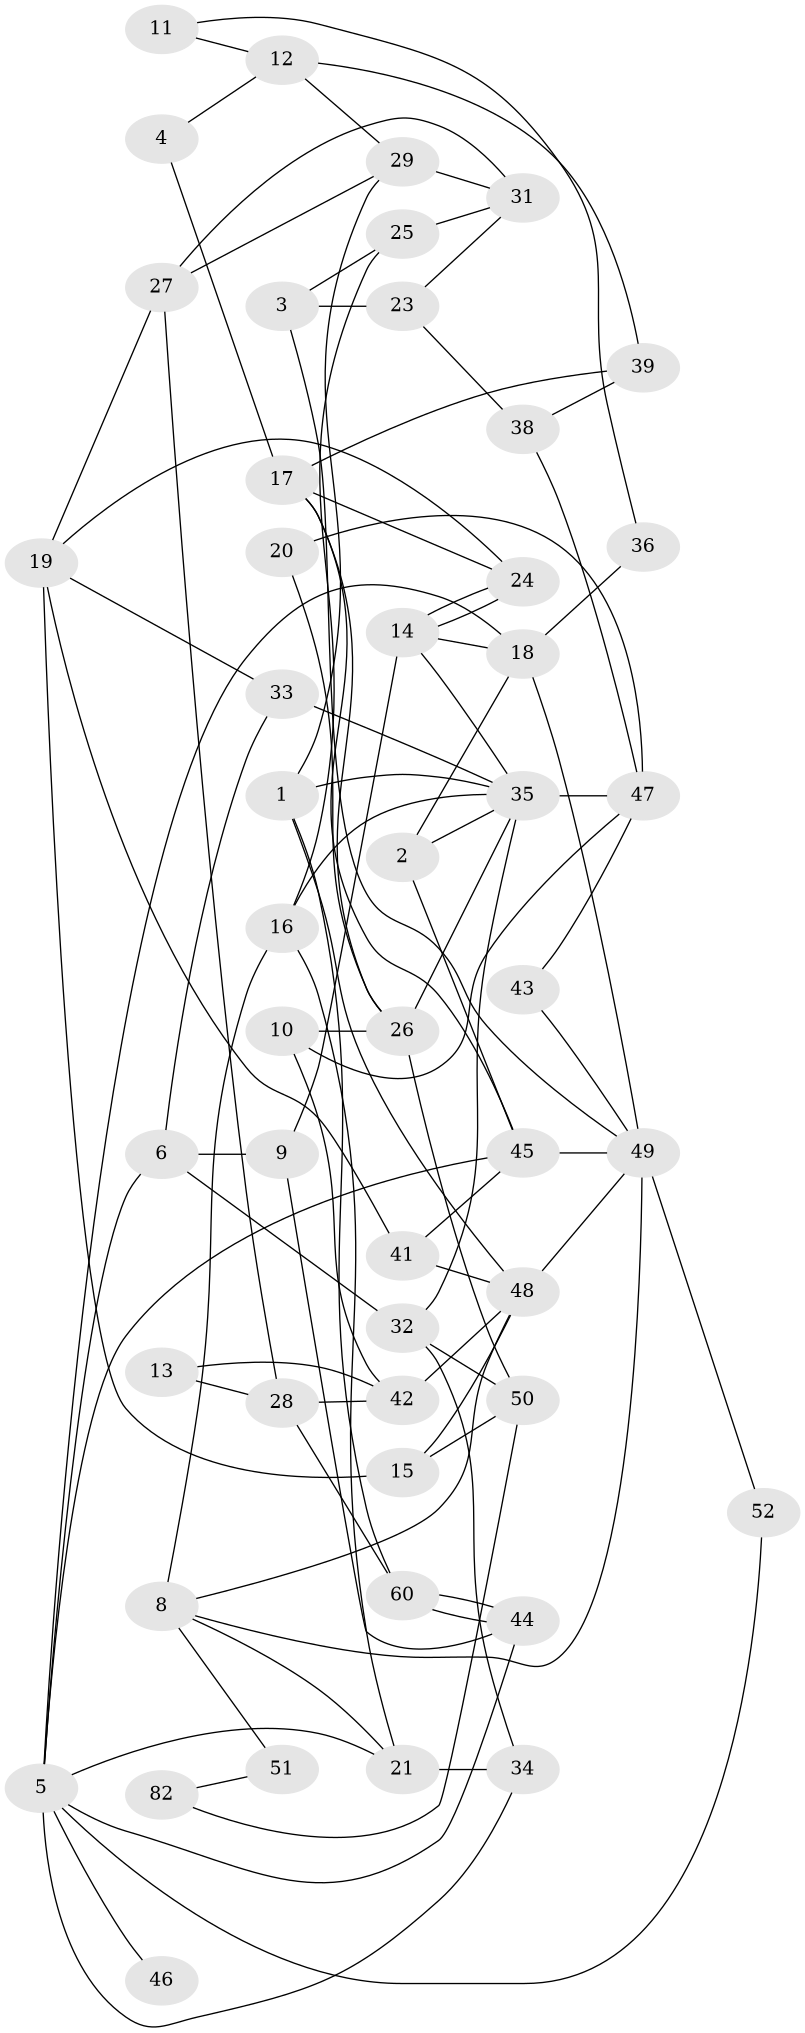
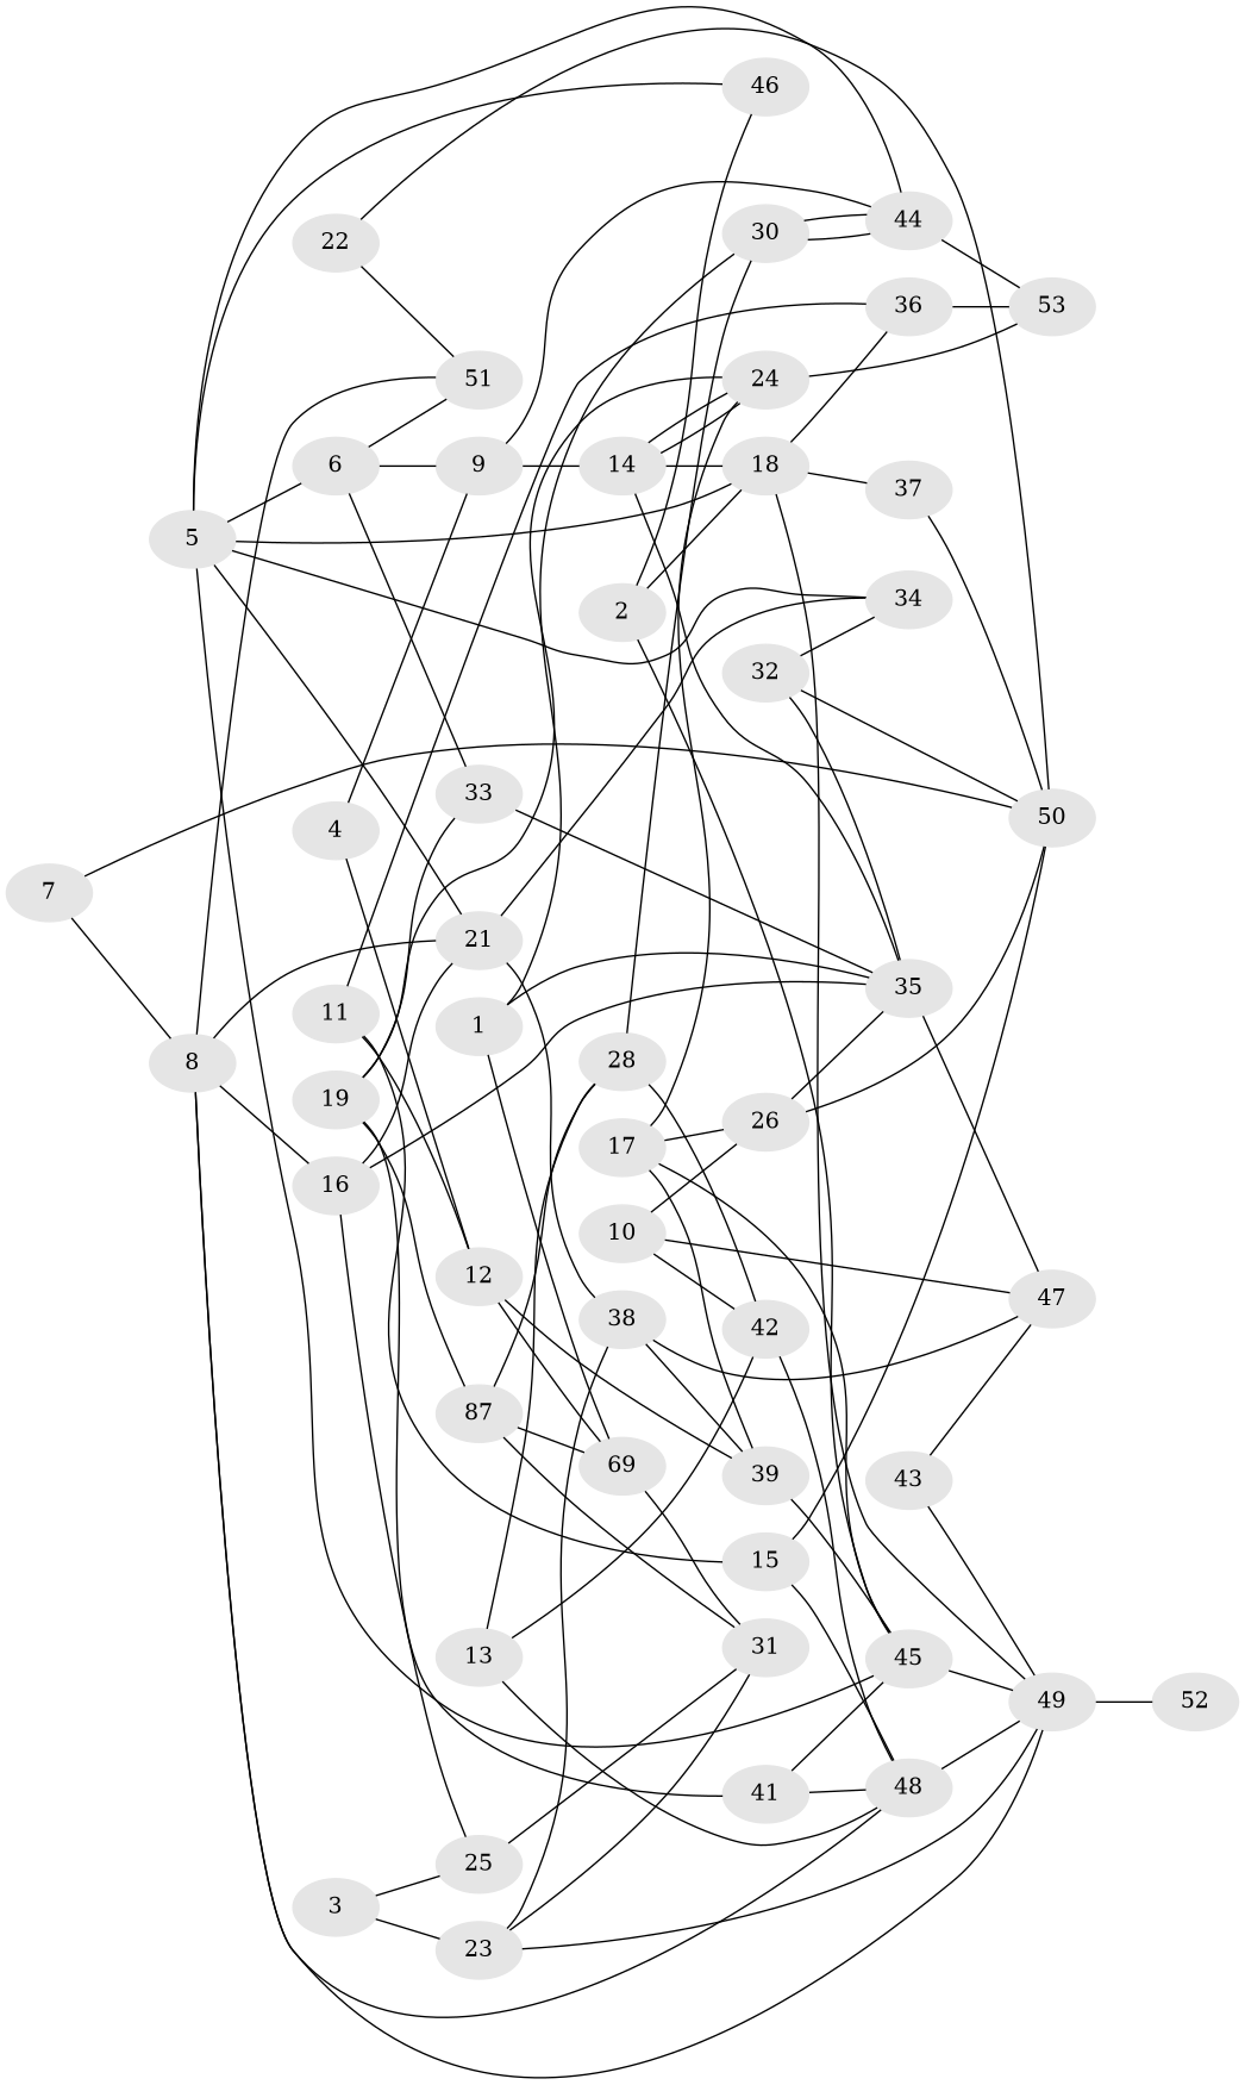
  graph {
    rankdir=LR
    node [color=gray90 style=filled]
    1
-   29
-   30 [label=60]
+   29 [label=69]
+   30
    35
    31
    44
    47
    2
    18
    45
    46
    49
    36
+   37
    3
    23
    25
    38
    4
    9
    12
    14
    39
    5
    34
    6
    21
    52
    33
    51
+   53
+   7
    8
    50
    16
    48
    24
    10
    26
    42
    11
    15
    13
    28
    17
    19
-   27
+   27 [label=87]
    41
-   20
-   22 [label=82]
+   22
    32
    43
    1 -- 29
    1 -- 30
    1 -- 35
    29 -- 31
    30 -- 44
    30 -- 44
    35 -- 47
+   44 -- 53
    2 -- 18
    2 -- 45
-   2 -- 35
+   2 -- 46
    18 -- 49
    18 -- 36
+   18 -- 37
    45 -- 49
    49 -- 52
+   36 -- 53
+   37 -- 50
    3 -- 23
    3 -- 25
    23 -- 31
-   3 -- 49
+   23 -- 49
    23 -- 38
    25 -- 31
    38 -- 47
    38 -- 39
-   4 -- 17
+   4 -- 9
    4 -- 12
    9 -- 44
    9 -- 14
    12 -- 29
    12 -- 39
    14 -- 35
    14 -- 18
    14 -- 24
    14 -- 24
+   39 -- 45
    5 -- 44
    5 -- 18
    5 -- 45
    5 -- 46
    5 -- 34
    5 -- 6
    5 -- 21
-   5 -- 52
    6 -- 9
    6 -- 33
-   6 -- 32
+   6 -- 51
+   21 -- 38
    21 -- 34
    33 -- 35
+   7 -- 8
+   7 -- 50
    8 -- 49
    8 -- 21
    8 -- 51
    8 -- 16
    8 -- 48
    16 -- 35
    16 -- 25
    16 -- 21
    48 -- 49
+   24 -- 53
    10 -- 47
    10 -- 26
    10 -- 42
    26 -- 35
    26 -- 50
    42 -- 48
    11 -- 36
    11 -- 12
-   19 -- 15
+   11 -- 15
    15 -- 50
    15 -- 48
-   1 -- 48
+   13 -- 48
    13 -- 42
    13 -- 28
    28 -- 30
    28 -- 42
    17 -- 45
    17 -- 39
    17 -- 24
    17 -- 26
    19 -- 33
    19 -- 24
    19 -- 27
    19 -- 41
    27 -- 29
    27 -- 31
    27 -- 28
    41 -- 45
    41 -- 48
-   20 -- 47
-   20 -- 26
    22 -- 51
    22 -- 50
    32 -- 35
    32 -- 34
    32 -- 50
    43 -- 47
    43 -- 49
  }
